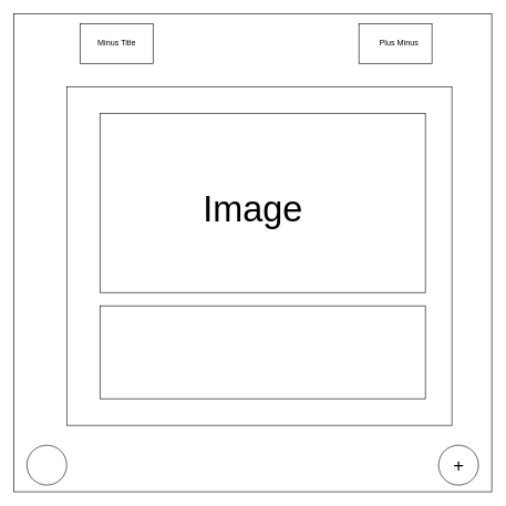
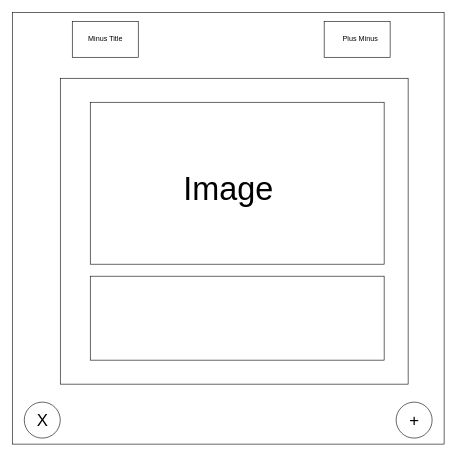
  <mxCell id="0" />
  <mxCell id="1" parent="0" />
  <mxCell id="2" value="" style="whiteSpace=wrap;html=1;aspect=fixed;" vertex="1" parent="1"><mxGeometry x="20" y="20" width="720" height="720" as="geometry" /></mxCell>
  <mxCell id="3" value="" style="shape=image;html=1;verticalAlign=top;verticalLabelPosition=bottom;labelBackgroundColor=#ffffff;imageAspect=0;aspect=fixed;image=https://cdn4.iconfinder.com/data/icons/emoticons-filled-two-color/614/1057_-_Sad-128.png" vertex="1" parent="1"><mxGeometry x="50" y="30" width="70" height="70" as="geometry" /></mxCell>
  <mxCell id="4" value="" style="shape=image;html=1;verticalAlign=top;verticalLabelPosition=bottom;labelBackgroundColor=#ffffff;imageAspect=0;aspect=fixed;image=https://cdn4.iconfinder.com/data/icons/emoticons-filled-two-color/614/1056_-_Happy-128.png" vertex="1" parent="1"><mxGeometry x="650" y="30" width="70" height="70" as="geometry" /></mxCell>
  <mxCell id="5" value="" style="rounded=0;whiteSpace=wrap;html=1;" vertex="1" parent="1"><mxGeometry x="120" y="35" width="110" height="60" as="geometry" /></mxCell>
  <mxCell id="6" value="" style="rounded=0;whiteSpace=wrap;html=1;" vertex="1" parent="1"><mxGeometry x="540" y="35" width="110" height="60" as="geometry" /></mxCell>
  <mxCell id="7" value="Minus Title" style="text;html=1;resizable=0;autosize=1;align=center;verticalAlign=middle;points=[];fillColor=none;strokeColor=none;rounded=0;" vertex="1" parent="1"><mxGeometry x="130" y="55" width="90" height="20" as="geometry" /></mxCell>
  <mxCell id="8" value="Plus Minus" style="text;html=1;resizable=0;autosize=1;align=center;verticalAlign=middle;points=[];fillColor=none;strokeColor=none;rounded=0;" vertex="1" parent="1"><mxGeometry x="560" y="55" width="80" height="20" as="geometry" /></mxCell>
  <mxCell id="9" value="" style="rounded=0;whiteSpace=wrap;html=1;" vertex="1" parent="1"><mxGeometry x="100" y="130" width="580" height="510" as="geometry" /></mxCell>
  <mxCell id="10" value="" style="rounded=0;whiteSpace=wrap;html=1;" vertex="1" parent="1"><mxGeometry x="150" y="170" width="490" height="270" as="geometry" /></mxCell>
  <mxCell id="11" value="" style="rounded=0;whiteSpace=wrap;html=1;" vertex="1" parent="1"><mxGeometry x="150" y="460" width="490" height="140" as="geometry" /></mxCell>
  <mxCell id="12" value="" style="ellipse;whiteSpace=wrap;html=1;aspect=fixed;" vertex="1" parent="1"><mxGeometry x="40" y="670" width="60" height="60" as="geometry" /></mxCell>
  <mxCell id="13" value="" style="ellipse;whiteSpace=wrap;html=1;aspect=fixed;" vertex="1" parent="1"><mxGeometry x="660" y="670" width="60" height="60" as="geometry" /></mxCell>
+ <mxCell id="14" value="X" style="text;html=1;resizable=0;autosize=1;align=center;verticalAlign=middle;points=[];fillColor=none;strokeColor=none;rounded=0;strokeWidth=0;fontSize=28;" vertex="1" parent="1"><mxGeometry x="55" y="680" width="30" height="40" as="geometry" /></mxCell>
  <mxCell id="15" value="+" style="text;html=1;resizable=0;autosize=1;align=center;verticalAlign=middle;points=[];fillColor=none;strokeColor=none;rounded=0;fontSize=28;" vertex="1" parent="1"><mxGeometry x="675" y="680" width="30" height="40" as="geometry" /></mxCell>
  <mxCell id="16" value="Image" style="text;html=1;resizable=0;autosize=1;align=center;verticalAlign=middle;points=[];fillColor=none;strokeColor=none;rounded=0;fontSize=54;" vertex="1" parent="1"><mxGeometry x="295" y="280" width="170" height="70" as="geometry" /></mxCell>
